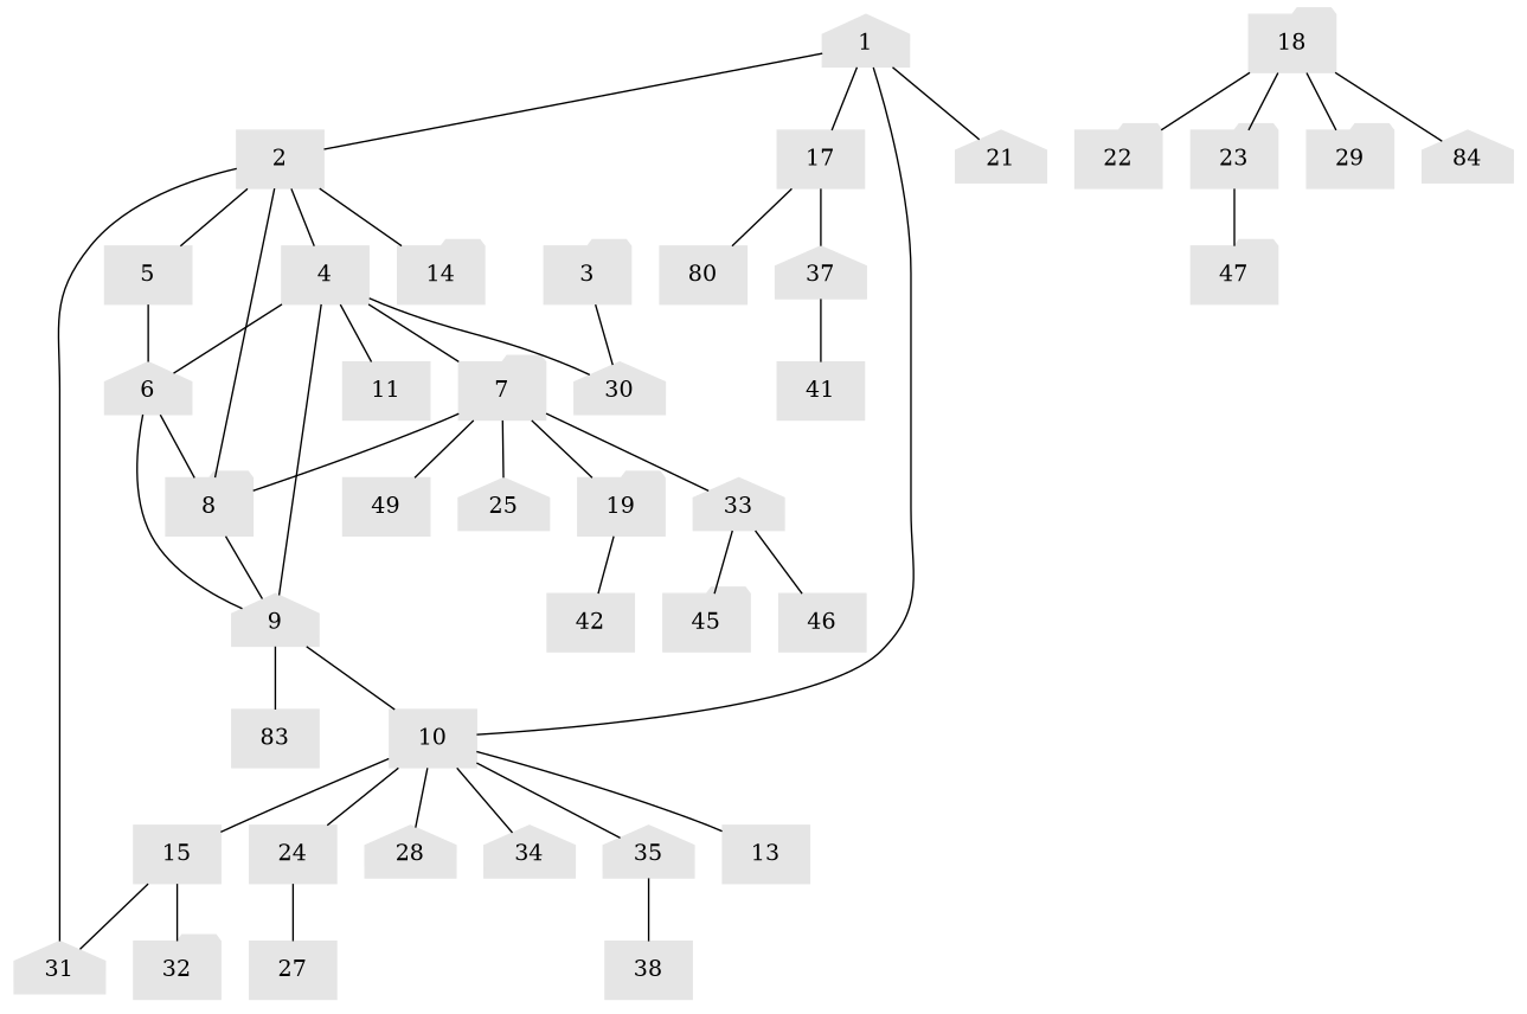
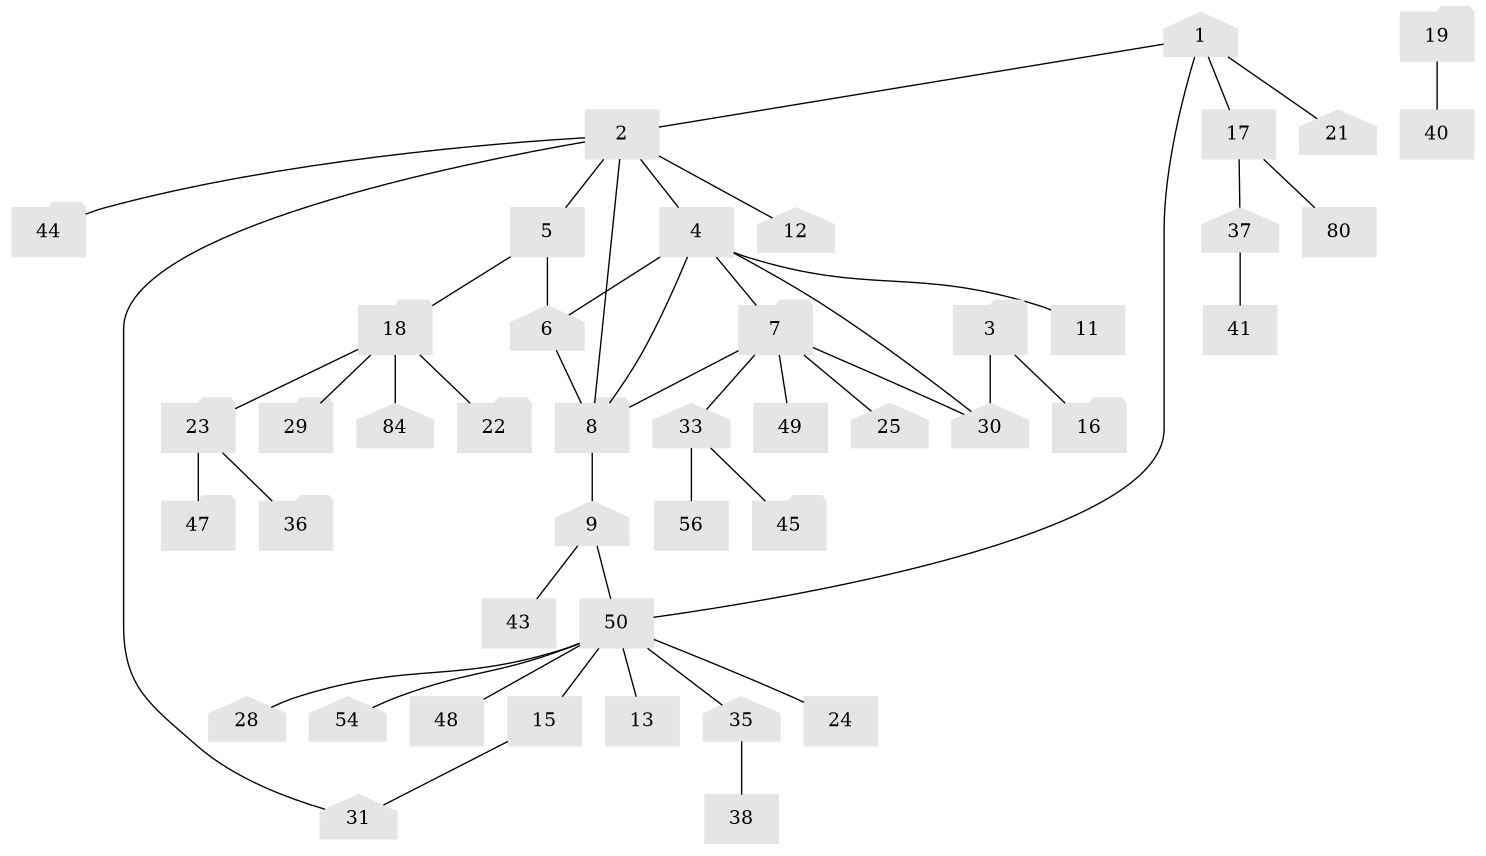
  graph {
    node [color=gray90 shape=box style=filled]
    1 [shape=house]
    2
-   10
+   10 [label=50]
    17
    21 [shape=house]
    4
    5
    8 [shape=folder]
-   14 [shape=folder]
+   12 [shape=house]
+   14 [shape=folder label=44]
    31 [shape=house]
    13
    15
    24
    28 [shape=house]
-   34 [shape=house]
+   34 [shape=house label=54]
    35 [shape=house]
+   48
    37 [shape=house]
    n20 [label=80]
    6 [shape=house]
    7 [shape=folder]
    9 [shape=house]
    11
    30 [shape=house]
    18 [shape=folder]
    3 [shape=folder]
+   16 [shape=folder]
    19 [shape=folder]
    25 [shape=house]
    33 [shape=house]
    49
-   43 [label=83]
+   43
    22 [shape=folder]
    23 [shape=folder]
    29 [shape=folder]
    n37 [label=84 shape=house]
-   42
+   42 [label=40]
    45 [shape=folder]
-   46
-   32 [shape=folder]
-   27
+   46 [label=56]
    38
    41
+   36 [shape=folder]
    47 [shape=folder]
    1 -- 2
    1 -- 10
    1 -- 17
    1 -- 21
    2 -- 4
    2 -- 5
    2 -- 8
+   2 -- 12
    2 -- 14
    2 -- 31
    10 -- 13
    10 -- 15
    10 -- 24
    10 -- 28
    10 -- 34
    10 -- 35
+   10 -- 48
    17 -- 37
    17 -- n20
    4 -- 6
    4 -- 7
-   4 -- 9
+   4 -- 8
    4 -- 11
    4 -- 30
    5 -- 6
+   5 -- 18
    8 -- 9
    15 -- 31
-   15 -- 32
-   24 -- 27
    35 -- 38
    37 -- 41
    6 -- 8
-   6 -- 9
    7 -- 8
-   7 -- 19
+   7 -- 30
    7 -- 25
    7 -- 33
    7 -- 49
    9 -- 10
    9 -- 43
    18 -- 22
    18 -- 23
    18 -- 29
    18 -- n37
    3 -- 30
+   3 -- 16
    19 -- 42
    33 -- 45
    33 -- 46
+   23 -- 36
    23 -- 47
  }
